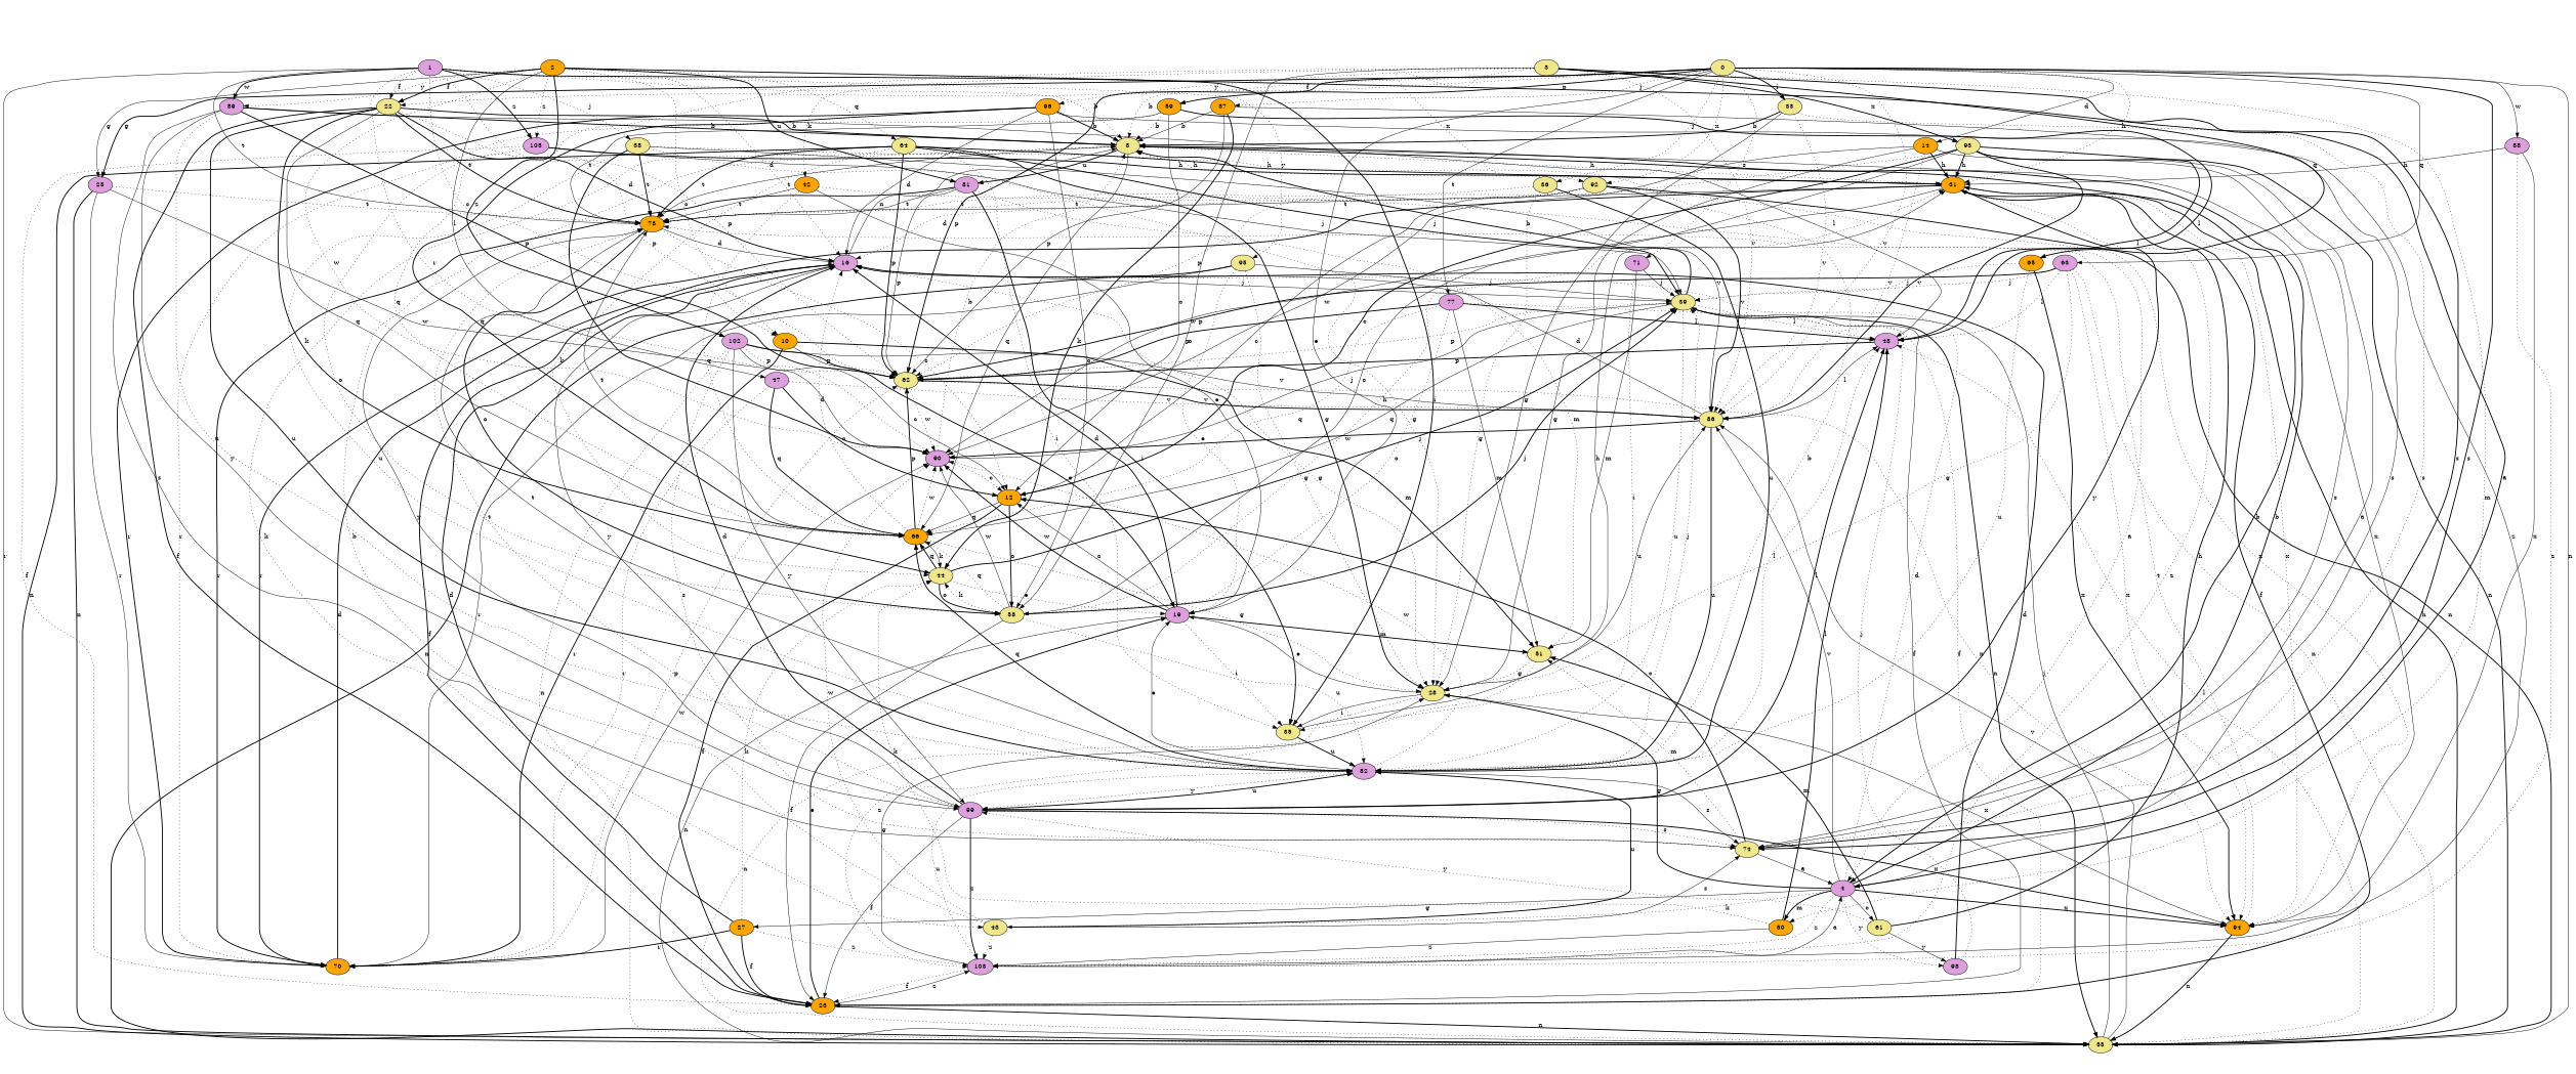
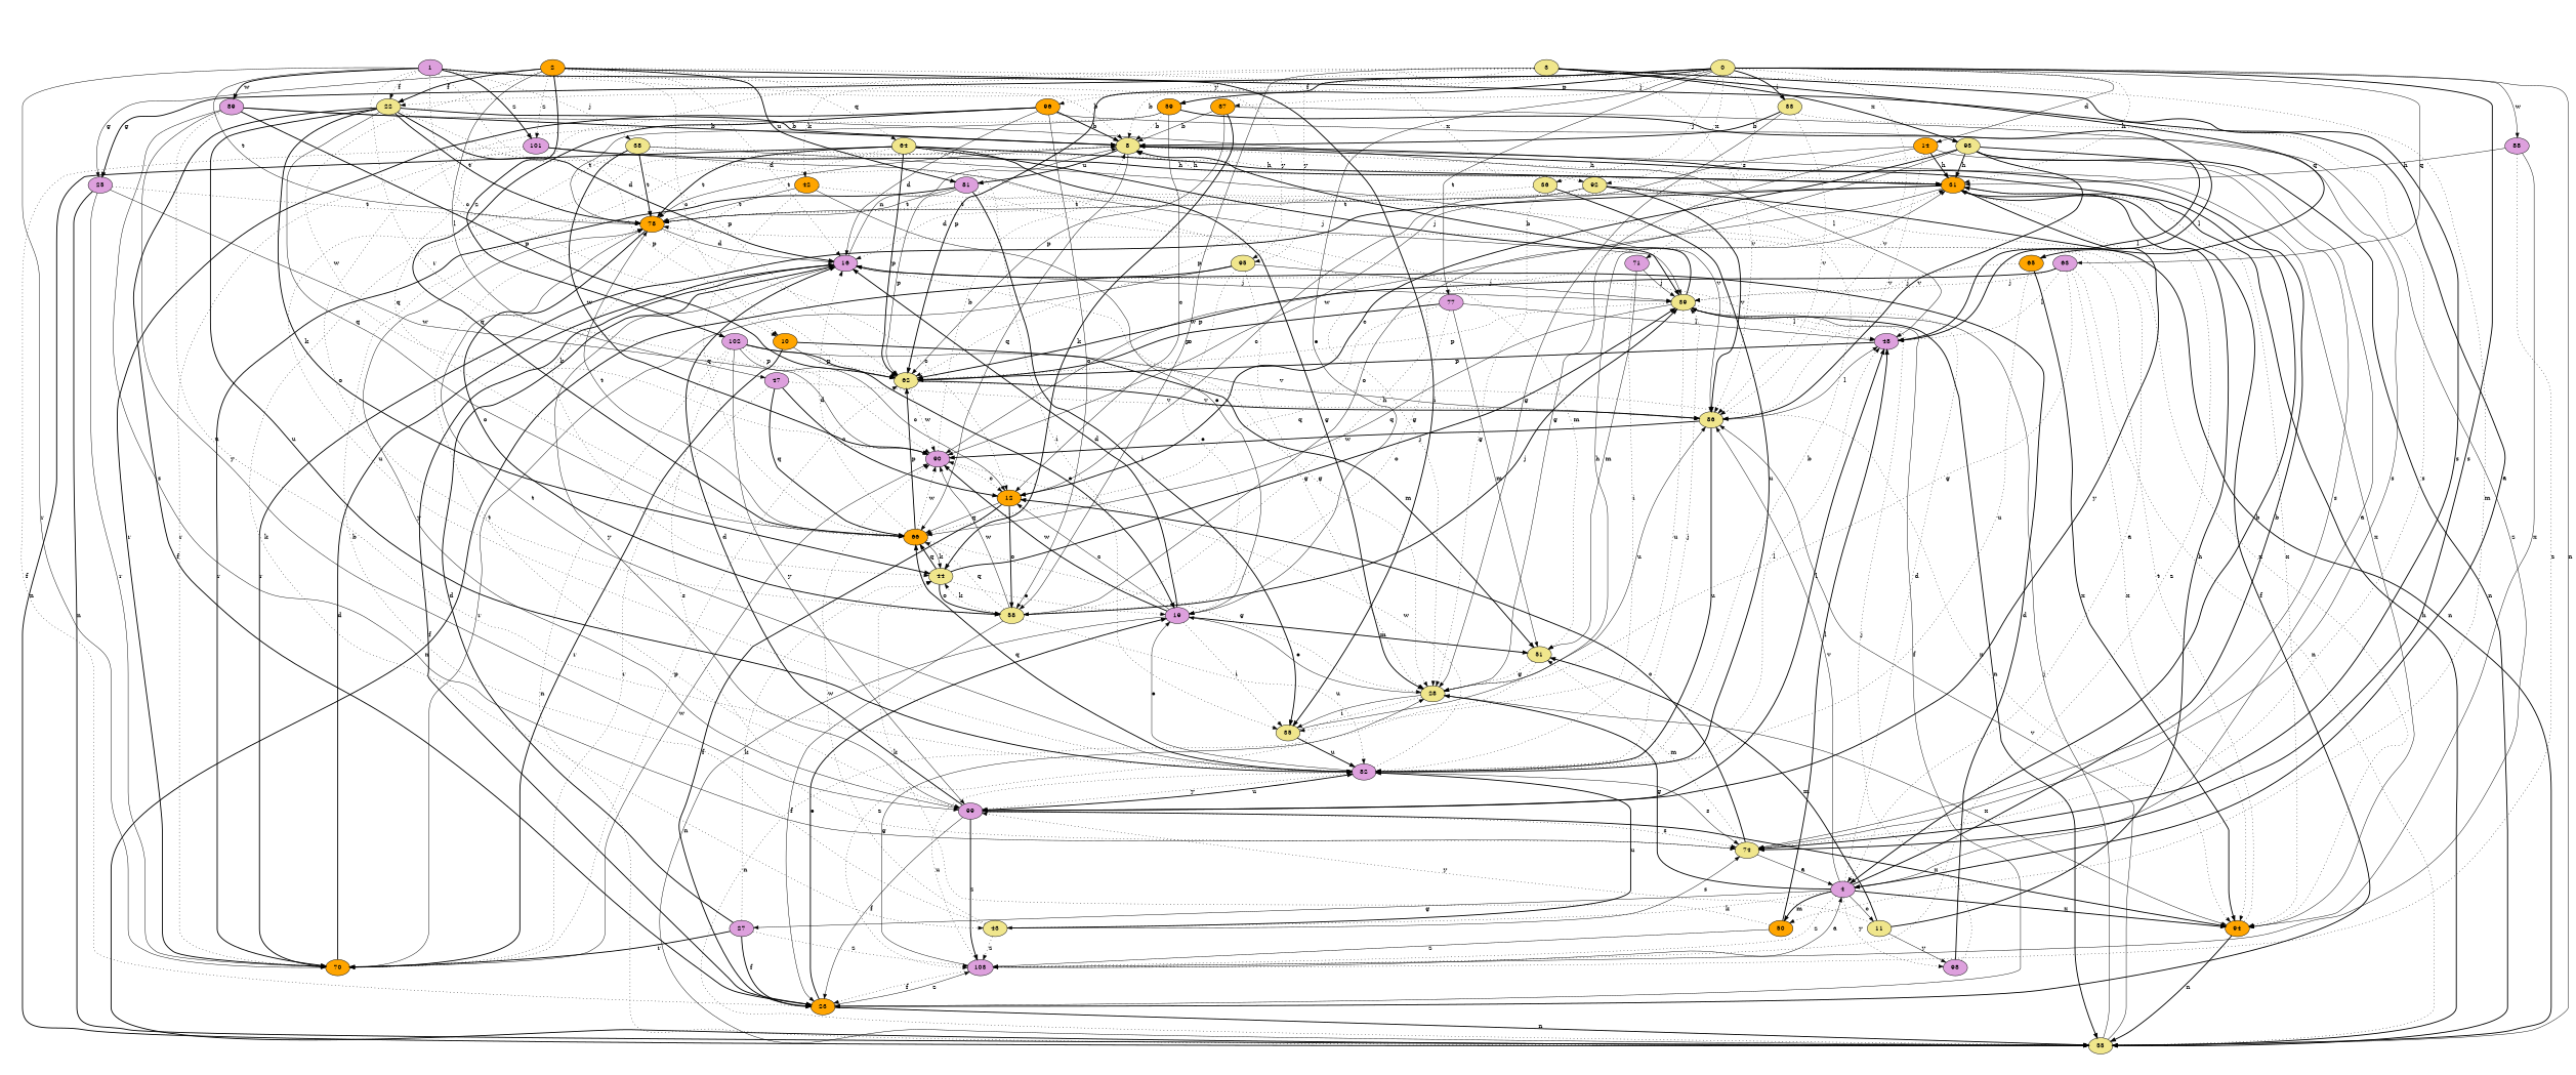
  strict digraph {
    node [fillcolor=khaki style=filled]
    edge [style=dotted]
    0
    8
    14 [fillcolor=orange]
    19 [fillcolor=plum]
    22
    25 [fillcolor=plum]
    31 [fillcolor=orange]
    33
    36
    37 [fillcolor=orange]
    55
    59 [fillcolor=orange]
    62
    63 [fillcolor=plum]
    71 [fillcolor=plum]
    74
    77 [fillcolor=plum]
    86
    88 [fillcolor=plum]
    92
    78 [fillcolor=orange]
    4 [fillcolor=plum]
    81 [fillcolor=plum]
    66 [fillcolor=orange]
    43
    94 [fillcolor=orange]
    90 [fillcolor=plum]
    28
    35
    16 [fillcolor=plum]
    51
    12 [fillcolor=orange]
    23 [fillcolor=orange]
    44
    82 [fillcolor=plum]
    70 [fillcolor=orange]
    103 [fillcolor=plum]
    99 [fillcolor=plum]
    39
    48 [fillcolor=plum]
    58
    1 [fillcolor=plum]
    10 [fillcolor=orange]
    38
    89 [fillcolor=plum]
    95
-   101 [fillcolor=plum label=105]
+   101 [fillcolor=plum]
    2 [fillcolor=orange]
    47 [fillcolor=plum]
    64
    102 [fillcolor=plum]
    50 [fillcolor=orange]
-   11 [label=61]
-   27 [fillcolor=orange]
+   11
+   27 [fillcolor=plum]
    98 [fillcolor=plum]
    3
    42 [fillcolor=orange]
    65 [fillcolor=orange]
    93
    96 [fillcolor=orange]
    0 -> 8 [label=b]
    0 -> 14 [label=d style=solid]
    0 -> 19 [label=e style=solid]
    0 -> 22 [label=f]
    0 -> 25 [label=g style=bold]
    0 -> 31 [label=h]
    0 -> 33 [label=i style=bold]
    0 -> 36 [label=j]
    0 -> 37 [label=j]
    0 -> 55 [label=n style=solid]
    0 -> 59 [label=p style=bold]
    0 -> 62 [label=p style=bold]
    0 -> 63 [label=q style=solid]
    0 -> 71 [label=s]
    0 -> 74 [label=s style=bold]
    0 -> 77 [label=t style=solid]
    0 -> 86 [label=v]
    0 -> 88 [label=w style=solid]
    0 -> 92 [label=x]
    8 -> 31 [label=h]
    8 -> 78 [label=t style=solid]
    8 -> 4 [label=b style=bold]
    8 -> 81 [label=u style=bold]
    8 -> 66 [label=q style=solid]
    8 -> 43 [label=k]
    8 -> 94 [label=x style=solid]
    14 -> 31 [label=h style=bold]
    14 -> 74 [label=s style=solid]
    14 -> 86 [label=v]
    14 -> 90 [label=w style=solid]
    14 -> 28 [label=g style=solid]
    19 -> 55 [label=n style=solid]
    19 -> 90 [label=w style=bold]
    19 -> 35 [label=i]
    19 -> 16 [label=d style=bold]
    19 -> 51 [label=m style=bold]
    19 -> 12 [label=c style=solid]
    22 -> 8 [label=b style=bold]
    22 -> 62 [label=p]
    22 -> 78 [label=t style=bold]
    22 -> 66 [label=q style=solid]
    22 -> 16 [label=d style=bold]
    22 -> 23 [label=f style=bold]
    22 -> 44 [label=k style=bold]
    22 -> 82 [label=u style=bold]
    25 -> 55 [label=n style=bold]
    25 -> 78 [label=t]
    25 -> 90 [label=w style=solid]
    25 -> 70 [label=r style=solid]
    31 -> 78 [label=t style=solid]
    31 -> 94 [label=x]
    31 -> 90 [label=w style=solid]
    31 -> 23 [label=f style=bold]
    31 -> 70 [label=r style=bold]
    31 -> 103 [label=z]
    31 -> 99 [label=y style=bold]
    33 -> 8 [label=b style=bold]
    33 -> 74 [label=s]
    33 -> 86 [label=v]
    33 -> 28 [label=g style=solid]
    36 -> 78 [label=t]
    36 -> 28 [label=g]
    36 -> 82 [label=u style=bold]
    37 -> 8 [label=b style=solid]
    37 -> 62 [label=p style=solid]
    37 -> 44 [label=k style=bold]
    37 -> 103 [label=z style=solid]
    55 -> 31 [label=h style=bold]
    55 -> 86 [label=v style=solid]
    55 -> 39 [label=j style=solid]
-   55 -> 48 [label=l]
    59 -> 8 [label=b]
    59 -> 78 [label=t style=solid]
    59 -> 12 [label=c style=solid]
    59 -> 70 [label=r]
    59 -> 48 [label=l style=bold]
    62 -> 86 [label=v style=bold]
    62 -> 94 [label=x]
    62 -> 90 [label=w]
    63 -> 55 [label=n]
    63 -> 62 [label=p style=bold]
    63 -> 94 [label=x]
    63 -> 28 [label=g]
    63 -> 39 [label=j]
    63 -> 48 [label=l]
    71 -> 35 [label=i]
    71 -> 51 [label=m style=solid]
    71 -> 39 [label=j style=solid]
    74 -> 4 [label=a style=solid]
    74 -> 51 [label=m]
    74 -> 12 [label=c style=bold]
    77 -> 62 [label=p style=bold]
    77 -> 66 [label=q]
    77 -> 51 [label=m style=solid]
-   77 -> 23 [label=f]
-   77 -> 48 [label=l style=bold]
+   77 -> 48 [label=l style=solid]
    77 -> 58 [label=o]
    86 -> 90 [label=w style=bold]
-   86 -> 16 [label=d style=solid]
    86 -> 82 [label=u style=bold]
    86 -> 48 [label=l style=solid]
    88 -> 31 [label=h style=solid]
    88 -> 94 [label=x style=solid]
    88 -> 103 [label=z]
    92 -> 55 [label=n style=bold]
    92 -> 86 [label=v style=bold]
    92 -> 78 [label=t]
    92 -> 94 [label=x]
    92 -> 16 [label=d]
    92 -> 12 [label=c style=solid]
    78 -> 16 [label=d style=solid]
    78 -> 12 [label=c]
    78 -> 99 [label=y style=solid]
    78 -> 58 [label=o style=bold]
    4 -> 8 [label=b style=bold]
    4 -> 86 [label=v style=solid]
    4 -> 43 [label=k]
    4 -> 94 [label=x style=bold]
    4 -> 28 [label=g style=bold]
    4 -> 16 [label=d]
    4 -> 103 [label=z]
    4 -> 50 [label=m style=bold]
    4 -> 11 [label=c style=solid]
    4 -> 27 [label=g style=solid]
    4 -> 98 [label=y]
    81 -> 62 [label=p style=solid]
    81 -> 78 [label=t style=solid]
    81 -> 35 [label=i style=bold]
    81 -> 51 [label=m]
    81 -> 70 [label=r style=bold]
    66 -> 62 [label=p style=bold]
    66 -> 78 [label=t style=solid]
    66 -> 90 [label=w]
    66 -> 28 [label=g]
    66 -> 16 [label=d]
    66 -> 44 [label=k style=solid]
    43 -> 8 [label=b]
    43 -> 74 [label=s style=solid]
    43 -> 90 [label=w]
    43 -> 82 [label=u style=bold]
    43 -> 103 [label=z]
    94 -> 55 [label=n style=bold]
    94 -> 78 [label=t]
    90 -> 8 [label=b]
    90 -> 12 [label=c]
-   90 -> 39 [label=j style=solid]
    28 -> 19 [label=e style=solid]
    28 -> 55 [label=n]
    28 -> 86 [label=u style=solid]
    28 -> 94 [label=x style=solid]
    28 -> 35 [label=i style=solid]
    35 -> 31 [label=h style=solid]
    35 -> 82 [label=u style=bold]
    16 -> 8 [label=n style=solid]
    16 -> 28 [label=g]
    16 -> 23 [label=f style=bold]
    16 -> 99 [label=y style=solid]
    16 -> 39 [label=j style=solid]
    51 -> 28 [label=g]
    51 -> 103 [label=z]
    12 -> 66 [label=q style=solid]
    12 -> 23 [label=f style=bold]
    12 -> 58 [label=o style=bold]
    23 -> 19 [label=e style=bold]
    23 -> 55 [label=n style=bold]
    23 -> 103 [label=z style=solid]
    44 -> 19 [label=e]
    44 -> 66 [label=q style=bold]
    44 -> 39 [label=j style=bold]
    44 -> 58 [label=o style=bold]
    82 -> 8 [label=b]
    82 -> 19 [label=e style=solid]
    82 -> 74 [label=s style=solid]
    82 -> 78 [label=t style=solid]
    82 -> 66 [label=q style=bold]
    82 -> 90 [label=w]
    82 -> 99 [label=y]
    82 -> 39 [label=j]
    82 -> 48 [label=l]
    70 -> 62 [label=p]
    70 -> 90 [label=w style=solid]
    70 -> 16 [label=d style=bold]
    103 -> 4 [label=a style=solid]
    103 -> 28 [label=g style=solid]
    103 -> 23 [label=f]
    103 -> 82 [label=u]
    99 -> 74 [label=s]
    99 -> 78 [label=t]
    99 -> 94 [label=x style=bold]
    99 -> 16 [label=d style=bold]
    99 -> 23 [label=f style=solid]
    99 -> 82 [label=u style=bold]
    99 -> 103 [label=z style=bold]
    99 -> 48 [label=l style=bold]
    39 -> 8 [label=b style=bold]
    39 -> 55 [label=n style=bold]
    39 -> 62 [label=p]
    39 -> 66 [label=q style=solid]
    39 -> 23 [label=f style=solid]
    39 -> 82 [label=u]
    39 -> 48 [label=l]
    48 -> 62 [label=p style=bold]
    58 -> 31 [label=h]
    58 -> 66 [label=q]
    58 -> 90 [label=w style=solid]
    58 -> 23 [label=f style=solid]
    58 -> 44 [label=k]
    58 -> 82 [label=u]
    58 -> 39 [label=j style=bold]
    1 -> 8 [label=b]
    1 -> 22 [label=f]
    1 -> 62 [label=p]
    1 -> 78 [label=t style=solid]
    1 -> 90 [label=r]
    1 -> 35 [label=i style=bold]
-   1 -> 55 [label=r style=solid]
+   1 -> 70 [label=r style=solid]
    1 -> 10 [label=c]
    1 -> 38 [label=j]
    1 -> 89 [label=w style=bold]
    1 -> 95 [label=y]
    1 -> 101 [label=z style=bold]
    10 -> 62 [label=p style=solid]
    10 -> 51 [label=m style=bold]
    10 -> 70 [label=r style=bold]
    38 -> 31 [label=h]
    38 -> 86 [label=v style=solid]
    38 -> 78 [label=t style=bold]
    38 -> 90 [label=w style=bold]
    38 -> 28 [label=g]
    38 -> 82 [label=u]
    89 -> 8 [label=b style=bold]
    89 -> 62 [label=p style=bold]
    89 -> 74 [label=s style=solid]
    89 -> 82 [label=u]
    89 -> 99 [label=y style=solid]
    89 -> 48 [label=l style=solid]
    95 -> 19 [label=e]
    95 -> 55 [label=n style=bold]
    95 -> 28 [label=g]
    95 -> 70 [label=r style=solid]
    95 -> 39 [label=j style=solid]
    101 -> 31 [label=h style=bold]
    101 -> 23 [label=f]
    101 -> 39 [label=j style=solid]
    101 -> 58 [label=o]
    2 -> 22 [label=f style=bold]
    2 -> 25 [label=g style=solid]
    2 -> 4 [label=a style=bold]
    2 -> 81 [label=u style=bold]
    2 -> 90 [label=w]
    2 -> 16 [label=d]
    2 -> 10 [label=c]
-   2 -> 89 [label=y]
+   2 -> 95 [label=y]
    2 -> 101 [label=z]
    2 -> 47 [label=l style=solid]
    2 -> 64 [label=q]
    2 -> 102 [label=z style=bold]
    47 -> 86 [label=v]
    47 -> 66 [label=q style=bold]
    47 -> 12 [label=c style=bold]
    47 -> 70 [label=r]
    64 -> 31 [label=h style=bold]
    64 -> 55 [label=n style=bold]
    64 -> 62 [label=p style=bold]
    64 -> 78 [label=t style=bold]
    64 -> 28 [label=g style=bold]
    64 -> 35 [label=i]
    64 -> 44 [label=k]
    64 -> 39 [label=j style=bold]
    102 -> 19 [label=e style=bold]
    102 -> 55 [label=n]
    102 -> 62 [label=p]
    102 -> 74 [label=s]
    102 -> 86 [label=v style=solid]
    102 -> 12 [label=c style=solid]
    102 -> 99 [label=y style=solid]
    50 -> 44 [label=k]
    50 -> 103 [label=z style=solid]
    50 -> 48 [label=l style=bold]
    11 -> 31 [label=h style=bold]
    11 -> 51 [label=m style=bold]
    11 -> 99 [label=y]
    11 -> 98 [label=y style=solid]
    27 -> 16 [label=d style=bold]
    27 -> 23 [label=f style=bold]
    27 -> 44 [label=k]
    27 -> 70 [label=r style=bold]
    27 -> 103 [label=z]
    98 -> 16 [label=d style=bold]
    98 -> 39 [label=j]
    3 -> 74 [label=s style=bold]
    3 -> 86 [label=v]
    3 -> 92 [label=x]
    3 -> 66 [label=q]
    3 -> 58 [label=o style=solid]
    3 -> 50 [label=m]
    3 -> 42 [label=k]
    3 -> 65 [label=q style=bold]
    3 -> 93 [label=x style=bold]
    3 -> 96 [label=y]
    42 -> 19 [label=e style=solid]
    42 -> 78 [label=t style=solid]
    42 -> 4 [label=a]
    42 -> 66 [label=q]
    65 -> 94 [label=x style=bold]
    65 -> 82 [label=u]
    65 -> 39 [label=j]
    93 -> 31 [label=h style=bold]
    93 -> 55 [label=n style=bold]
    93 -> 62 [label=p]
    93 -> 86 [label=v style=bold]
    93 -> 4 [label=a style=solid]
    93 -> 12 [label=c style=bold]
    93 -> 48 [label=l style=bold]
    93 -> 58 [label=o style=solid]
    96 -> 8 [label=b style=bold]
    96 -> 74 [label=s style=solid]
    96 -> 66 [label=q style=bold]
    96 -> 16 [label=d style=solid]
    96 -> 70 [label=r style=bold]
    96 -> 58 [label=o style=solid]
  }
